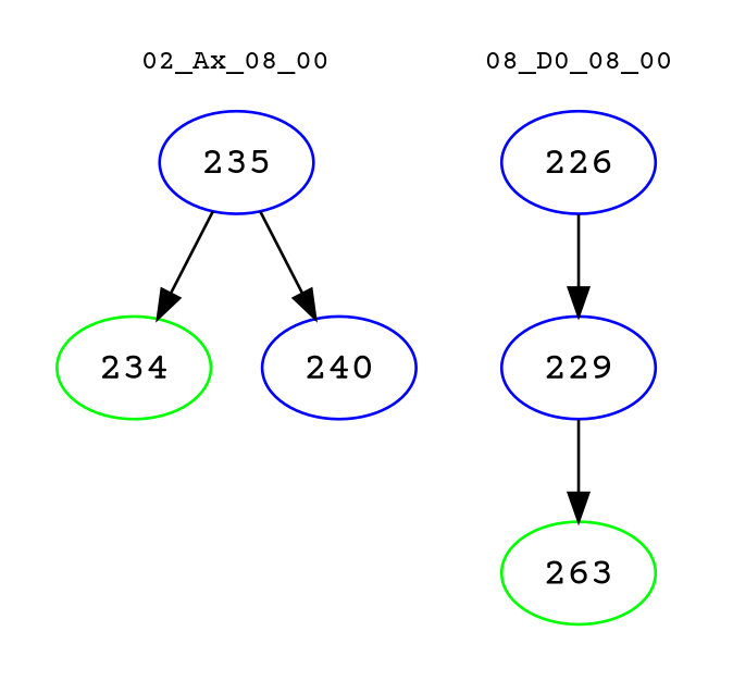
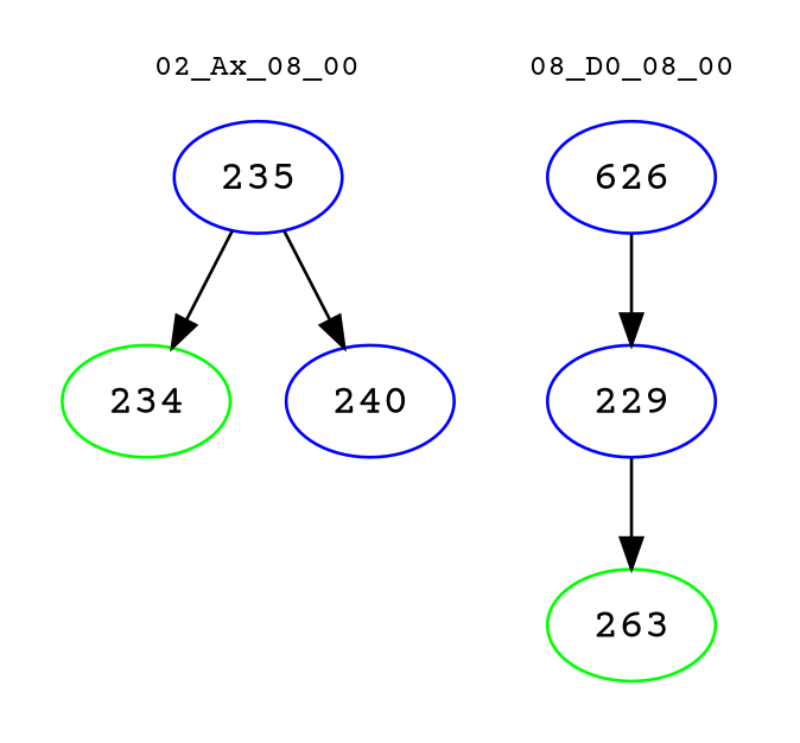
  digraph {
    fontname="Courier Prime"
    node [color=blue fontname="Courier Prime"]
    edge [color=black fontname="Courier Prime"]
    n1 [label=235]
    n2 [color=green label=234]
    n3 [label=240]
    n4 [label=229]
-   n5 [label=226]
+   n5 [label=626]
    n6 [color=green label=263]
    subgraph cluster_1 {
      color=white
      fontsize=10
      label="02_Ax_08_00"
      n1
      n2
      n3
    }
    subgraph cluster_2 {
      color=white
      fontsize=10
      label="08_D0_08_00"
      n4
      n5
      n6
    }
    n1 -> n2
    n1 -> n3
    n4 -> n6
    n5 -> n4
  }
